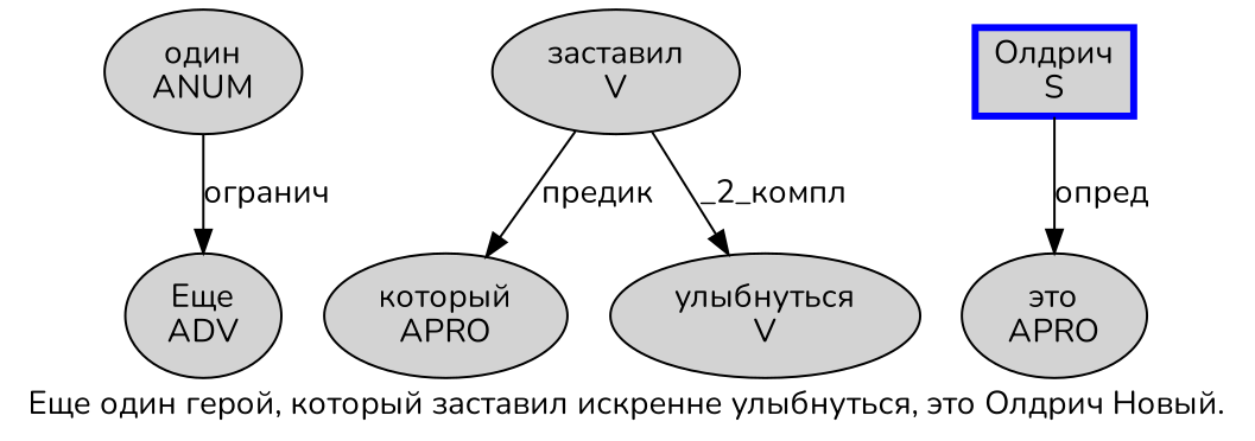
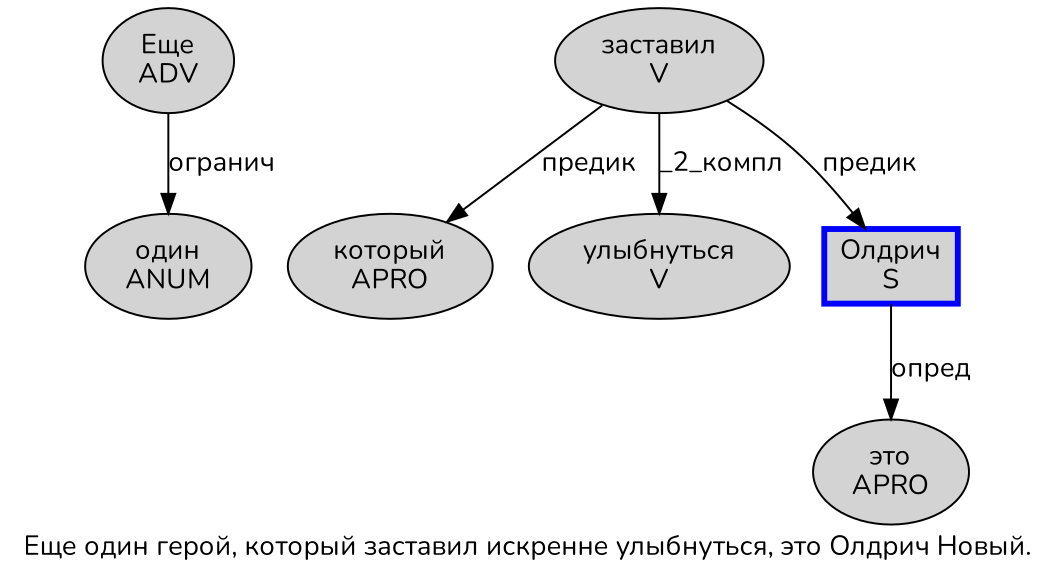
  digraph {
    fontname=Nunito
    label="Еще один герой, который заставил искренне улыбнуться, это Олдрич Новый."
    node [fillcolor=lightgray fontname=Nunito penwidth=1 shape=ellipse style=filled]
    edge [fontname=Nunito]
    n1 [label="Еще\nADV"]
    n2 [label="один\nANUM"]
    n3 [label="который\nAPRO"]
    n4 [label="заставил\nV"]
    n5 [label="улыбнуться\nV"]
    n6 [color=blue label="Олдрич\nS" penwidth=3 shape=box]
    n7 [label="это\nAPRO"]
-   n2 -> n1 [label="огранич"]
+   n1 -> n2 [label="огранич"]
    n4 -> n3 [label="предик"]
    n4 -> n5 [label="_2_компл"]
+   n4 -> n6 [label="предик"]
    n6 -> n7 [label="опред"]
  }
